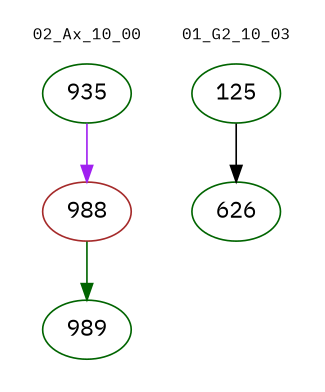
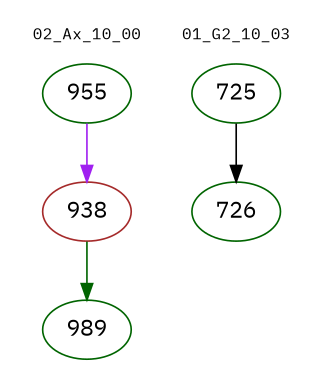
  digraph {
    fontname="IBM Plex Mono"
    node [color=darkgreen fontname="IBM Plex Mono"]
    edge [fontname="IBM Plex Mono"]
-   n1 [label=935]
-   n2 [color=brown label=988]
+   n1 [label=955]
+   n2 [color=brown label=938]
    n3 [label=989]
-   n4 [label=125]
-   n5 [label=626]
+   n4 [label=725]
+   n5 [label=726]
    subgraph cluster_1 {
      color=white
      fontsize=10
      label="02_Ax_10_00"
      n1
      n2
      n3
    }
    subgraph cluster_2 {
      color=white
      fontsize=10
      label="01_G2_10_03"
      n4
      n5
    }
    n1 -> n2 [color=purple]
    n2 -> n3 [color=darkgreen]
    n4 -> n5 [color=black]
  }
